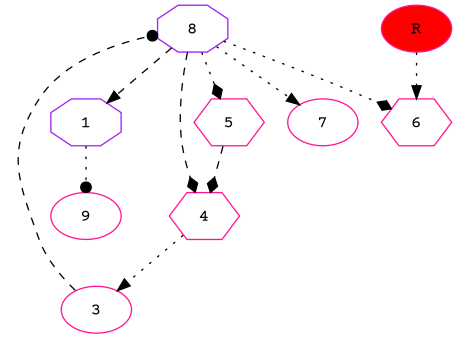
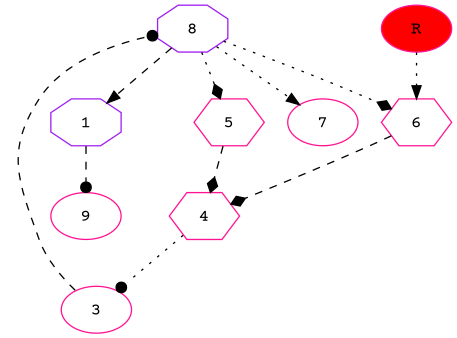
  digraph {
    fontname="Courier Prime"
    node [color=deeppink fontname="Courier Prime" shape=ellipse]
    edge [arrowhead=normal fontname="Courier Prime" style=dashed]
    1 [color=purple shape=octagon]
    9
    4 [shape=hexagon]
    3
    8 [color=purple shape=octagon]
    5 [shape=hexagon]
    6 [shape=hexagon]
    7
    R [fillcolor="#ff0000" style=filled]
-   1 -> 9 [arrowhead=dot style=dotted]
-   4 -> 3 [style=dotted]
+   1 -> 9 [arrowhead=dot]
+   4 -> 3 [arrowhead=dot style=dotted]
    3 -> 8 [arrowhead=dot]
    8 -> 1
    8 -> 5 [arrowhead=diamond style=dotted]
    8 -> 6 [arrowhead=diamond style=dotted]
    8 -> 7 [style=dotted]
    5 -> 4 [arrowhead=diamond]
-   8 -> 4 [arrowhead=diamond]
+   6 -> 4 [arrowhead=diamond]
    R -> 6 [style=dotted]
  }
